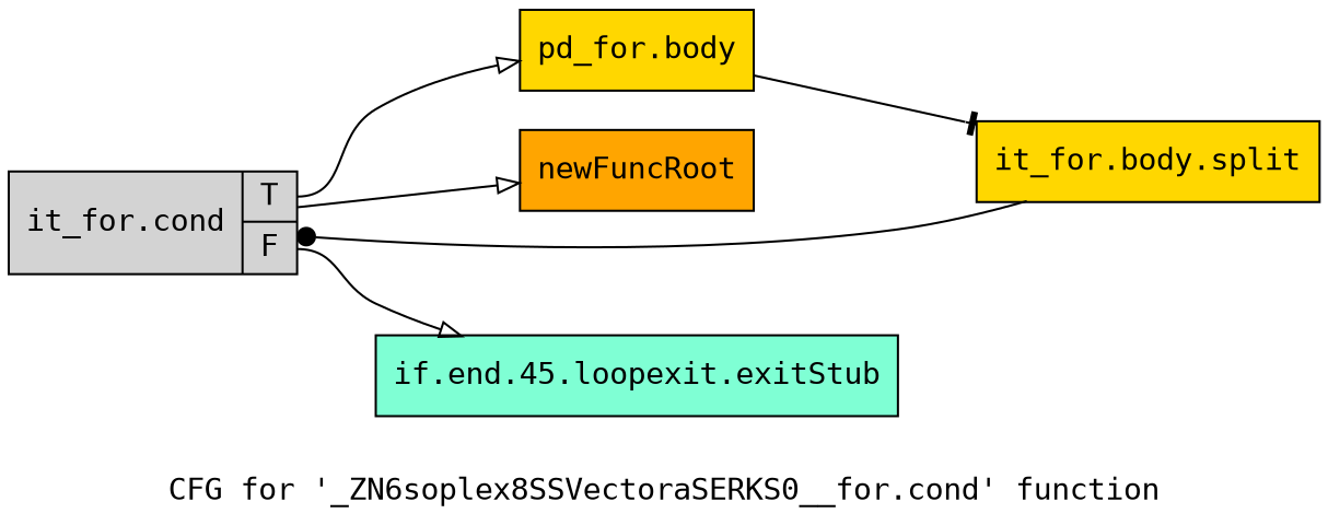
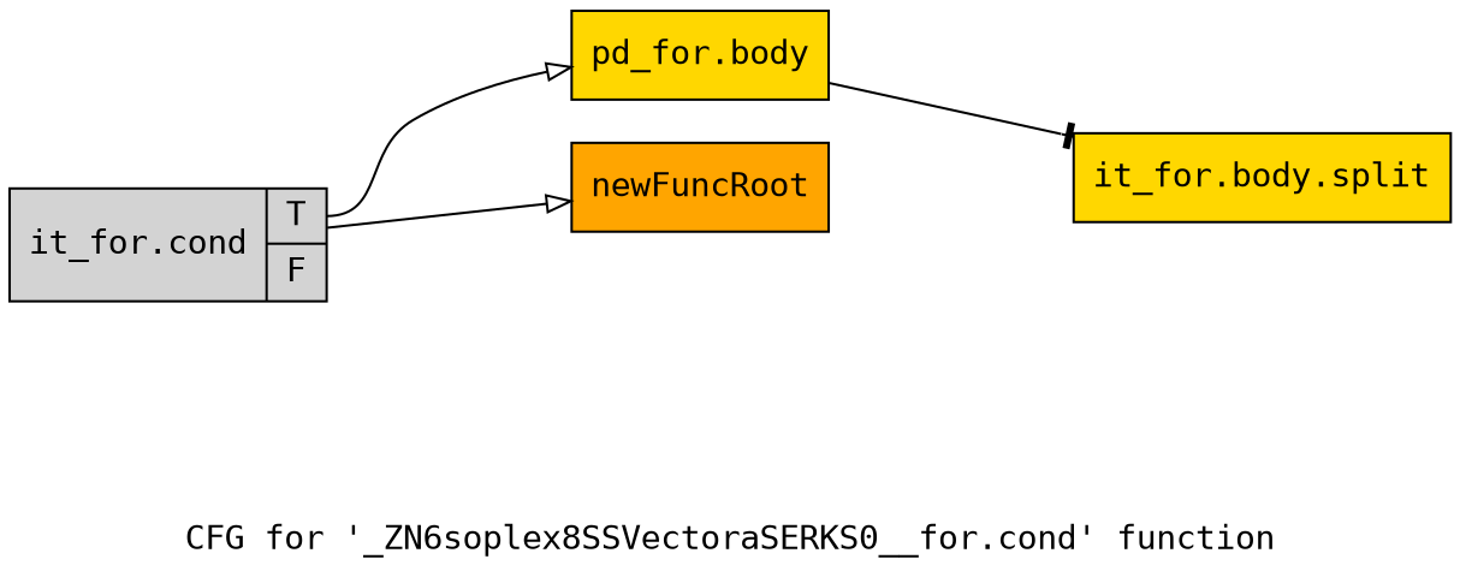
  digraph {
    fontname="DejaVu Sans Mono"
    label="CFG for '_ZN6soplex8SSVectoraSERKS0__for.cond' function"
    rankdir=LR
    node [fillcolor=gold fontname="DejaVu Sans Mono" shape=record style=filled]
    edge [arrowhead=onormal fontname="DejaVu Sans Mono"]
    n1 [fillcolor=orange label="{newFuncRoot}"]
    n2 [fillcolor=lightgrey label="{it_for.cond|{<s0>T|<s1>F}}"]
-   n3 [fillcolor=aquamarine label="{if.end.45.loopexit.exitStub}"]
    n4 [label="{pd_for.body}"]
    n5 [label="{it_for.body.split}"]
    n2 -> n1
-   n2 -> n3 [tailport=s1]
    n2 -> n4 [tailport=s0]
    n4 -> n5 [arrowhead=tee]
-   n5 -> n2 [arrowhead=dot]
  }
